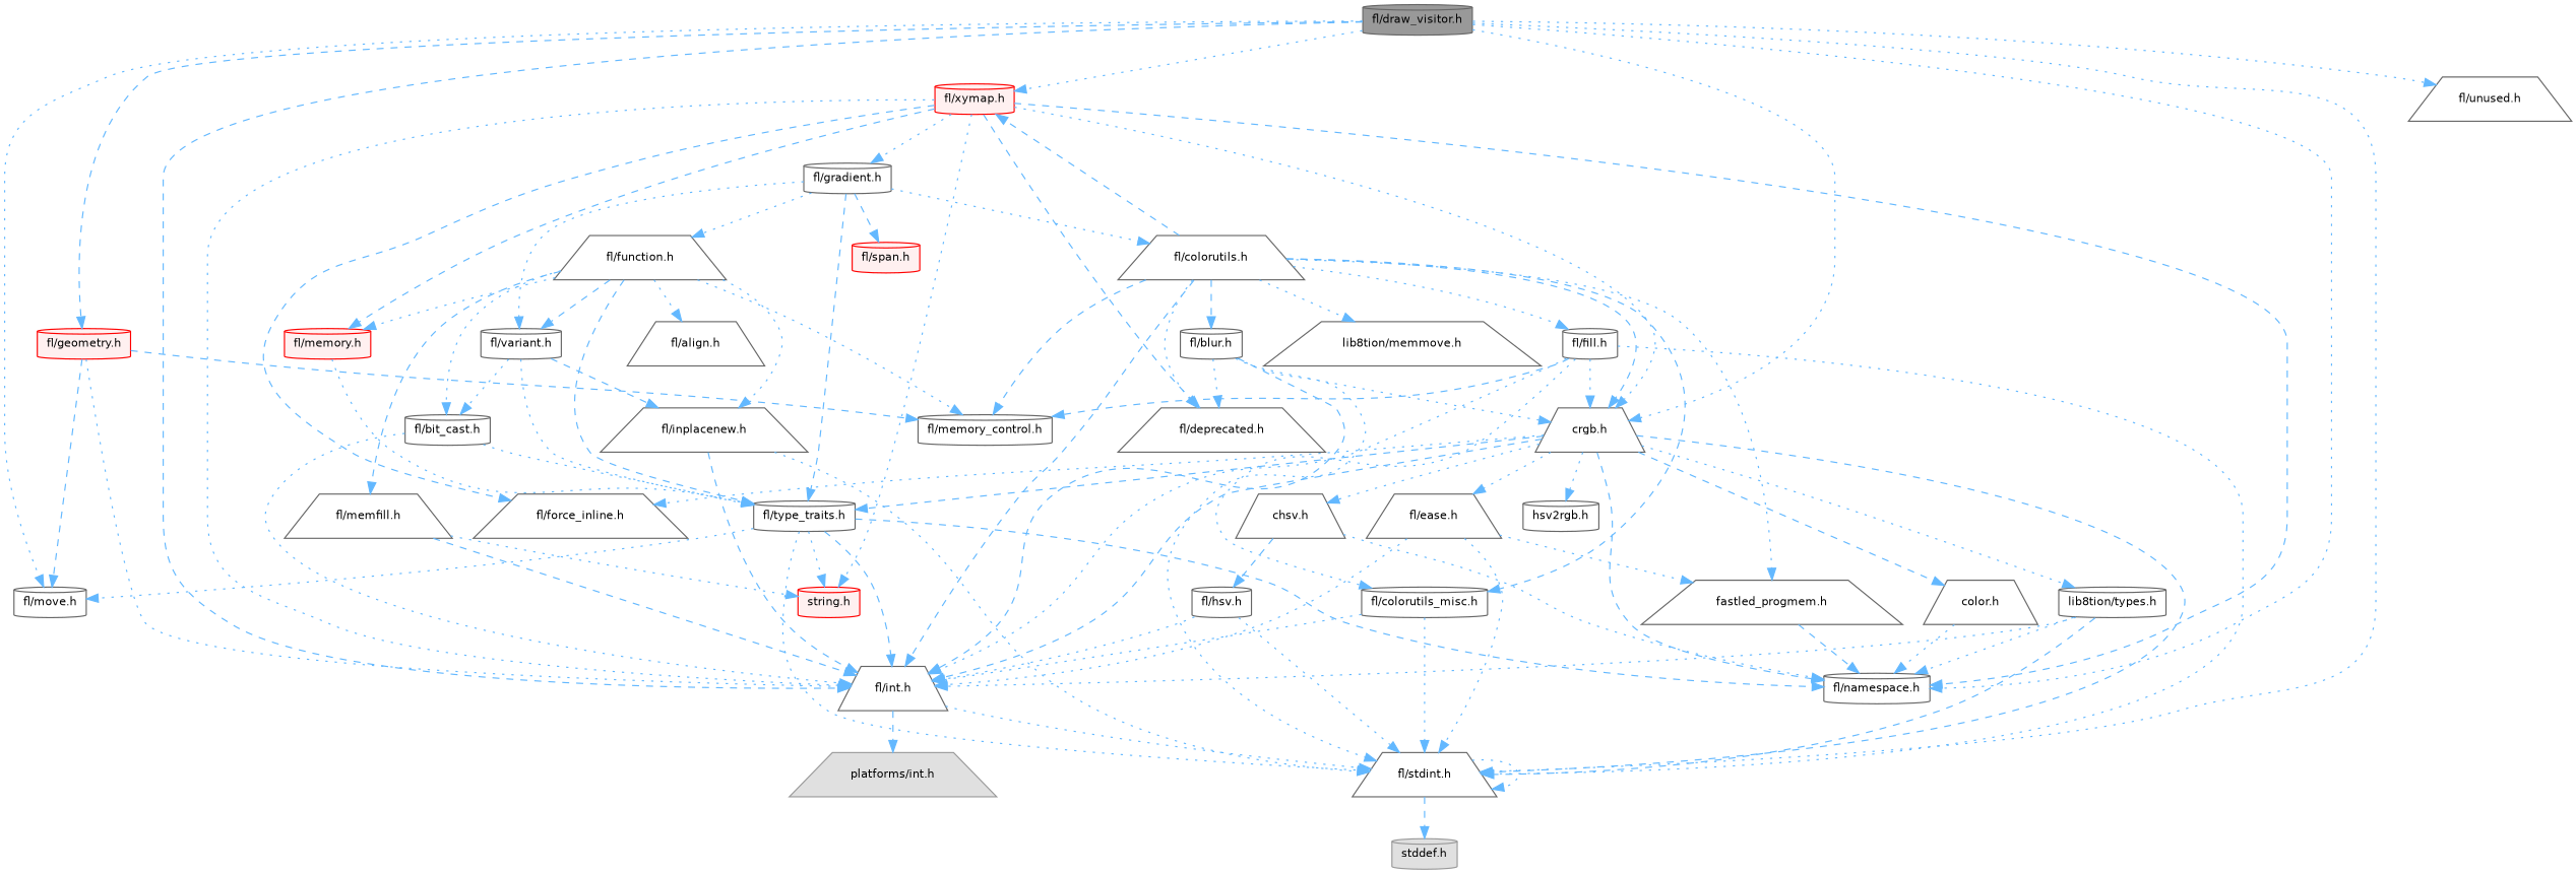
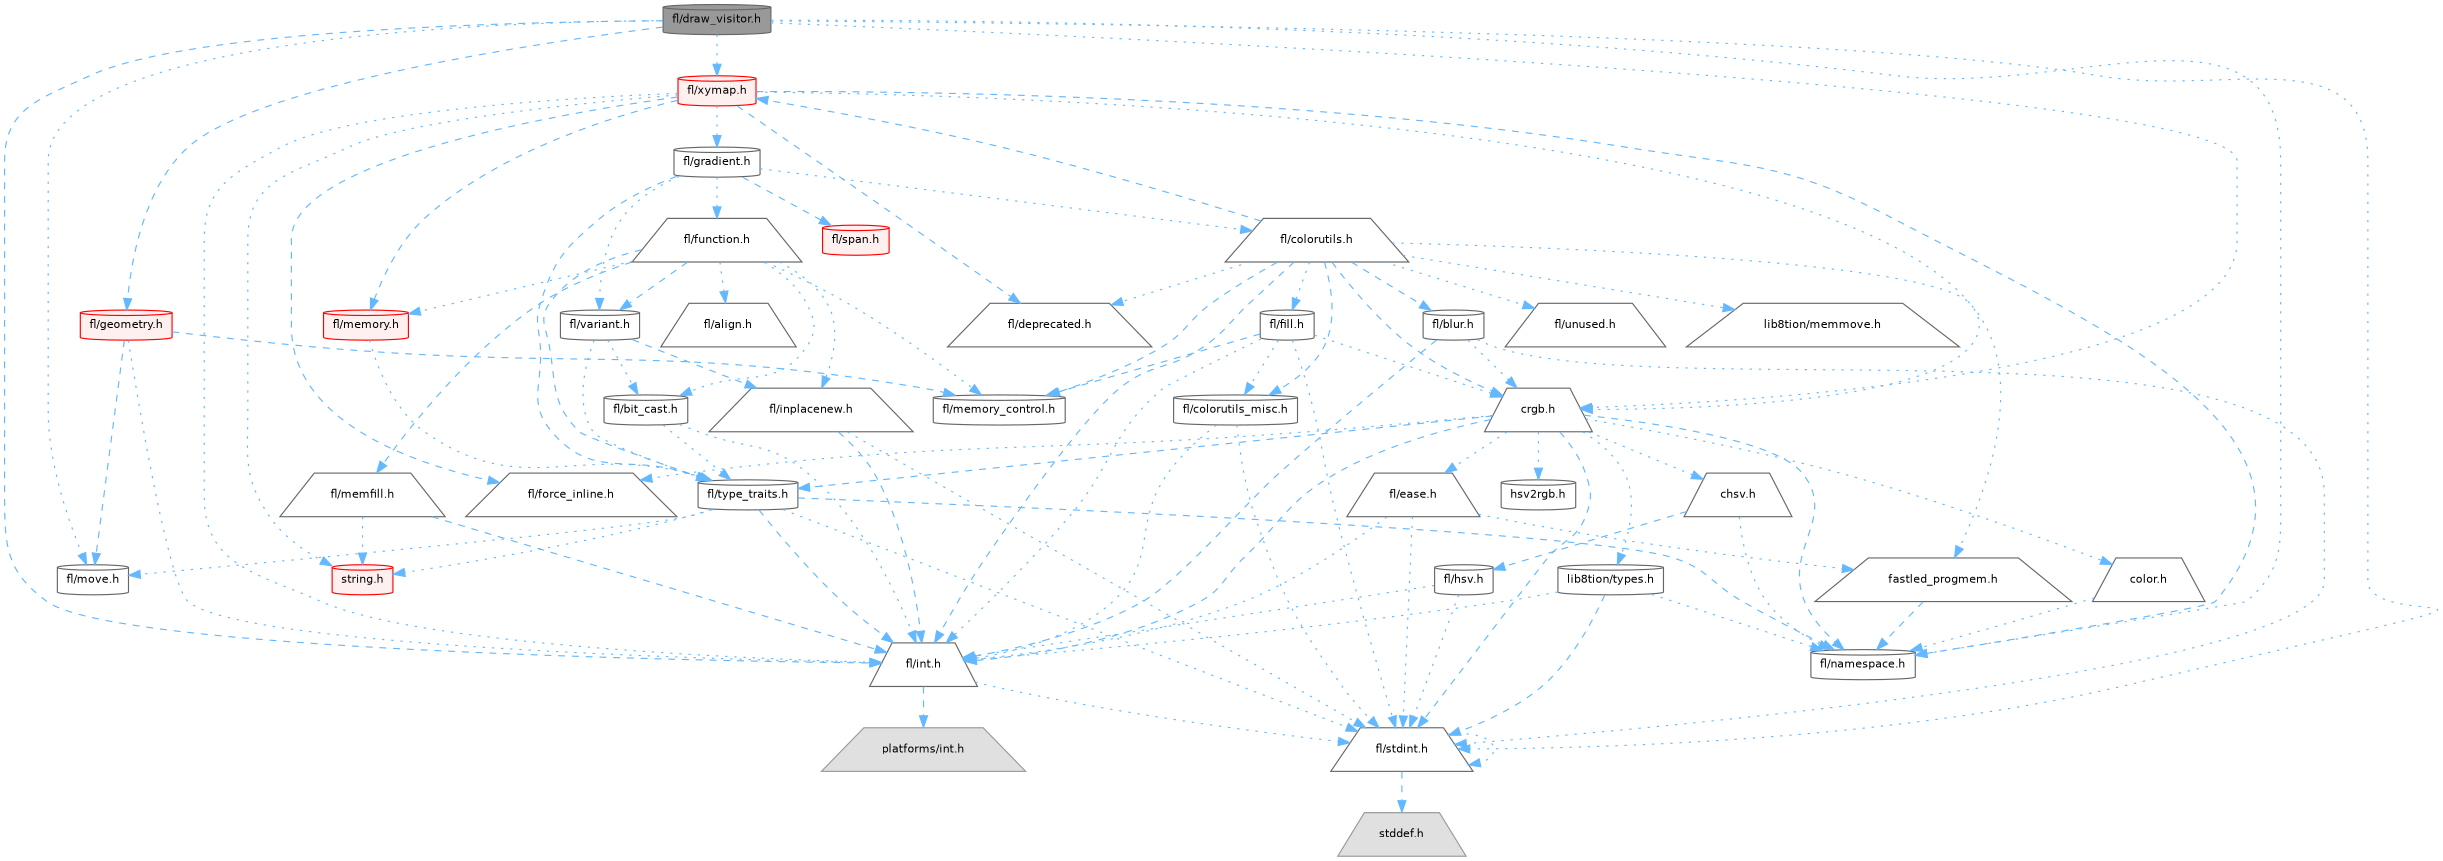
  digraph {
    node [color=grey40 fillcolor=white fontname=Helvetica fontsize=10 shape=cylinder style=filled]
    edge [color=steelblue1 fontname=Helvetica fontsize=10 labelfontname=Helvetica labelfontsize=10 style=dotted]
    n1 [color=gray40 fillcolor=grey60 fontcolor=black height=0.2 label="fl/draw_visitor.h" width=0.4]
    n2 [height=0.2 label="fl/stdint.h" shape=trapezium width=0.4]
    n3 [height=0.2 label="fl/int.h" shape=trapezium width=0.4]
    n4 [height=0.2 label="crgb.h" shape=trapezium width=0.4]
    n5 [height=0.2 label="fl/namespace.h" width=0.4]
    n6 [height=0.2 label="fl/move.h" width=0.4]
    n7 [color=red fillcolor="#FFF0F0" height=0.2 label="fl/geometry.h" width=0.4]
    n8 [color=red fillcolor="#FFF0F0" height=0.2 label="fl/xymap.h" width=0.4]
    n9 [height=0.2 label="fl/unused.h" shape=trapezium width=0.4]
-   n10 [color=grey60 fillcolor="#E0E0E0" height=0.2 label="stddef.h" width=0.4]
+   n10 [color=grey60 fillcolor="#E0E0E0" height=0.2 label="stddef.h" shape=trapezium width=0.4]
    n11 [color=grey60 fillcolor="#E0E0E0" height=0.2 label="platforms/int.h" shape=trapezium width=0.4]
    n12 [height=0.2 label="chsv.h" shape=trapezium width=0.4]
    n13 [height=0.2 label="color.h" shape=trapezium width=0.4]
    n14 [height=0.2 label="lib8tion/types.h" width=0.4]
    n15 [height=0.2 label="fl/force_inline.h" shape=trapezium width=0.4]
    n16 [height=0.2 label="fl/type_traits.h" width=0.4]
    n17 [height=0.2 label="hsv2rgb.h" width=0.4]
    n18 [height=0.2 label="fl/ease.h" shape=trapezium width=0.4]
    n19 [height=0.2 label="fl/memory_control.h" width=0.4]
    n20 [height=0.2 label="fl/gradient.h" width=0.4]
    n21 [height=0.2 label="fl/colorutils.h" shape=trapezium width=0.4]
    n22 [height=0.2 label="fl/function.h" shape=trapezium width=0.4]
    n23 [height=0.2 label="fl/variant.h" width=0.4]
    n24 [color=red fillcolor="#FFF0F0" height=0.2 label="fl/span.h" width=0.4]
    n25 [color=red fillcolor="#FFF0F0" height=0.2 label="string.h" width=0.4]
    n26 [height=0.2 label="fl/deprecated.h" shape=trapezium width=0.4]
    n27 [color=red fillcolor="#FFF0F0" height=0.2 label="fl/memory.h" width=0.4]
    n28 [height=0.2 label="fl/hsv.h" width=0.4]
    n29 [height=0.2 label="fastled_progmem.h" shape=trapezium width=0.4]
    n30 [height=0.2 label="fl/blur.h" width=0.4]
    n31 [height=0.2 label="fl/colorutils_misc.h" width=0.4]
    n32 [height=0.2 label="fl/fill.h" width=0.4]
    n33 [height=0.2 label="lib8tion/memmove.h" shape=trapezium width=0.4]
    n34 [height=0.2 label="fl/inplacenew.h" shape=trapezium width=0.4]
    n35 [height=0.2 label="fl/bit_cast.h" width=0.4]
    n36 [height=0.2 label="fl/memfill.h" shape=trapezium width=0.4]
    n37 [height=0.2 label="fl/align.h" shape=trapezium width=0.4]
    n1 -> n2
    n1 -> n3 [style=dashed]
    n1 -> n4
    n1 -> n5
    n1 -> n6
    n1 -> n7 [style=dashed]
    n1 -> n8
-   n1 -> n9
+   n21 -> n9
    n2 -> n2
    n2 -> n10 [style=dashed]
    n3 -> n2
    n3 -> n11 [style=dashed]
    n4 -> n2 [style=dashed]
    n4 -> n3 [style=dashed]
    n4 -> n5 [style=dashed]
    n4 -> n12
-   n4 -> n13 [style=dashed]
+   n4 -> n13
    n4 -> n14
    n4 -> n15
    n4 -> n16 [style=dashed]
    n4 -> n17
    n4 -> n18
    n7 -> n3
    n7 -> n6 [style=dashed]
    n7 -> n19 [style=dashed]
    n8 -> n3
    n8 -> n4
    n8 -> n5 [style=dashed]
    n8 -> n15 [style=dashed]
    n8 -> n20
    n8 -> n25
    n8 -> n26 [style=dashed]
    n8 -> n27 [style=dashed]
    n12 -> n5
    n12 -> n28 [style=dashed]
    n13 -> n5
    n14 -> n2 [style=dashed]
    n14 -> n3
    n14 -> n5
    n16 -> n2
    n16 -> n3 [style=dashed]
    n16 -> n5 [style=dashed]
    n16 -> n6
    n16 -> n25
    n18 -> n2
    n18 -> n3
    n18 -> n29
    n20 -> n16 [style=dashed]
    n20 -> n21
    n20 -> n22
    n20 -> n23
    n20 -> n24 [style=dashed]
    n21 -> n3 [style=dashed]
    n21 -> n4 [style=dashed]
    n21 -> n8 [style=dashed]
    n21 -> n19 [style=dashed]
    n21 -> n26
    n21 -> n29
    n21 -> n30 [style=dashed]
    n21 -> n31 [style=dashed]
    n21 -> n32
    n21 -> n33
    n22 -> n16 [style=dashed]
    n22 -> n19
    n22 -> n23 [style=dashed]
    n22 -> n27
    n22 -> n34
    n22 -> n35
    n22 -> n36 [style=dashed]
    n22 -> n37
    n23 -> n16
    n23 -> n34 [style=dashed]
    n23 -> n35
    n27 -> n16
    n28 -> n2
    n28 -> n3
    n29 -> n5 [style=dashed]
    n30 -> n2
    n30 -> n3 [style=dashed]
    n30 -> n4
-   n30 -> n26
    n31 -> n2
    n31 -> n3
    n32 -> n2
    n32 -> n3
    n32 -> n4
    n32 -> n19 [style=dashed]
    n32 -> n31
    n34 -> n2
    n34 -> n3 [style=dashed]
    n35 -> n3
    n35 -> n16
    n36 -> n3 [style=dashed]
    n36 -> n25
  }
